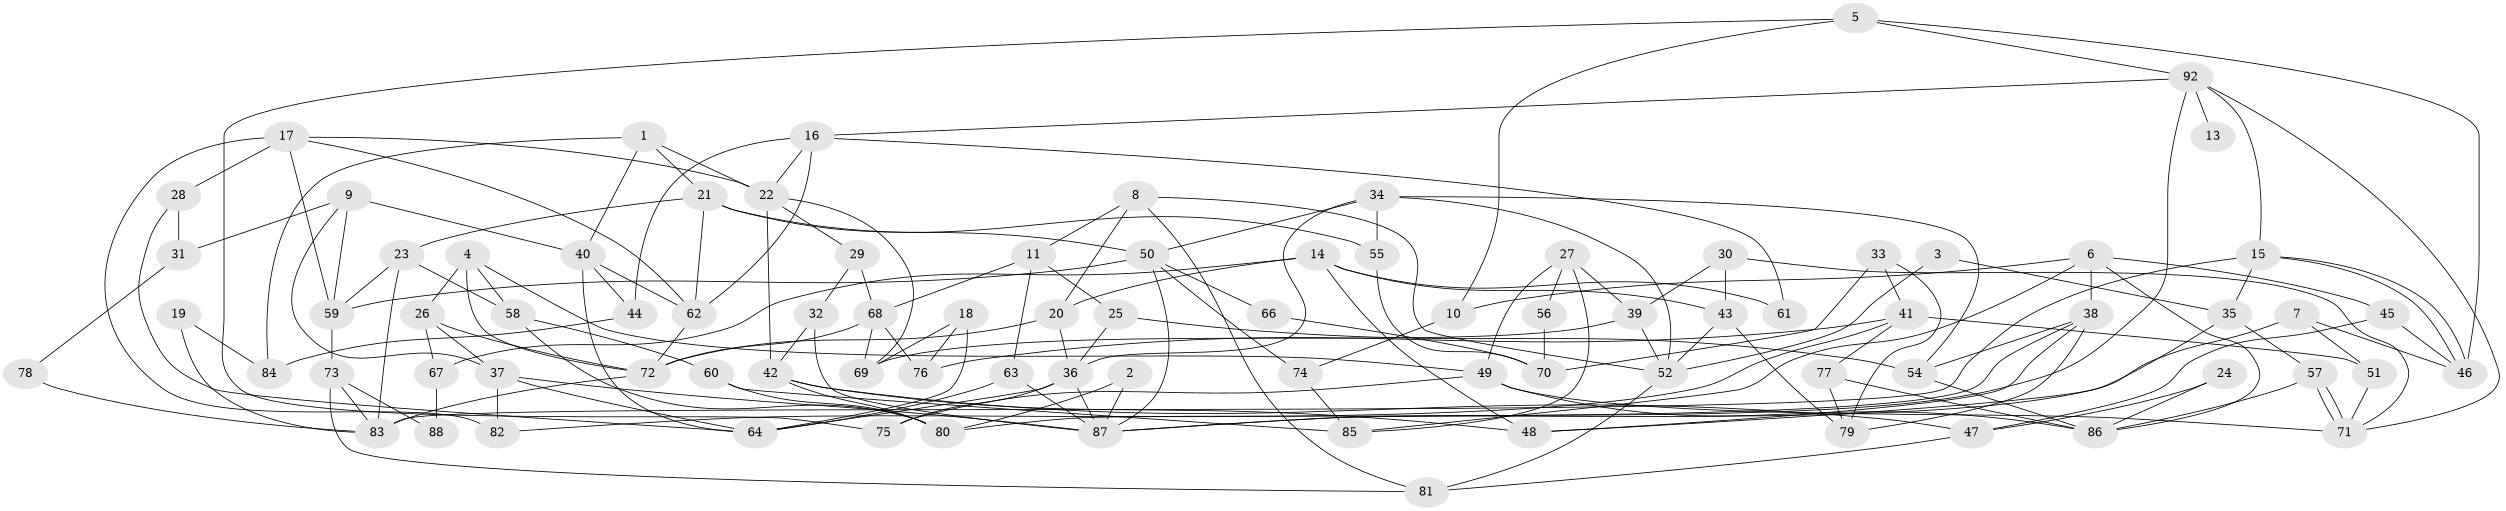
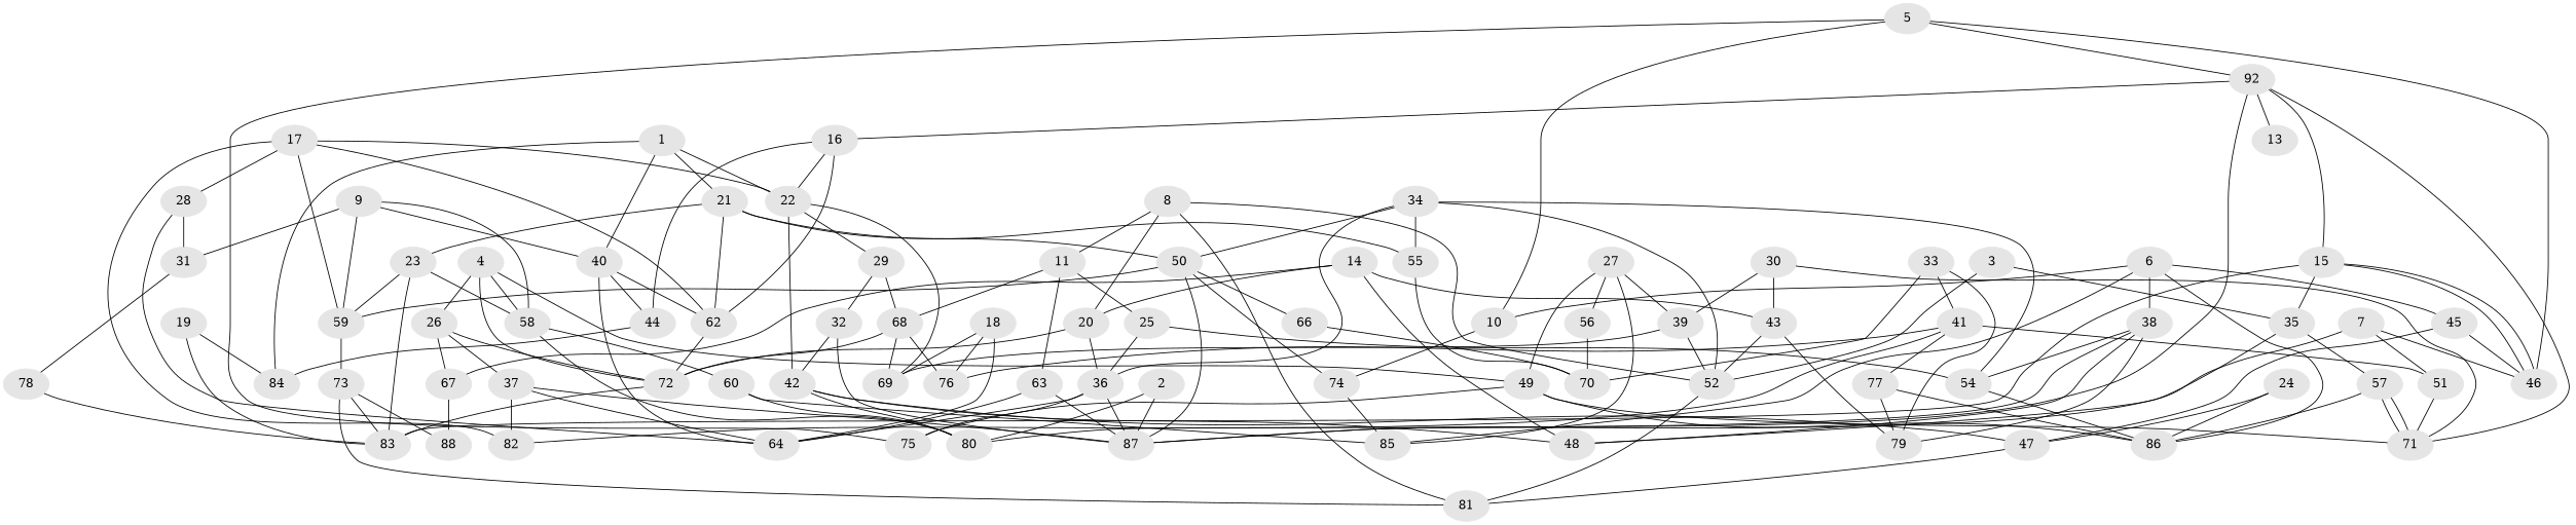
  graph {
    node [color=gray90 style=filled]
    1
    21
    22
    40
    84
    62
    23
    50
    55
    69
    29
    42
    44
    64
    2
    80
    87
    3
    35
    52
    48
    57
    81
    4
    26
    49
    58
    72
    37
    67
    75
    86
    71
    60
    83
    5
    10
    n38 [label=92]
    46
    74
    13
    15
    16
    6
    38
    45
    85
    54
    79
    47
    7
    51
    8
    11
    20
    25
    63
    68
    36
    9
    31
    59
    78
    82
    73
    76
-   61
    14
    43
    88
    17
    28
    18
    19
    66
    70
    32
    24
    27
    39
    56
    30
    33
    41
    77
    34
    1 -- 21
    1 -- 22
    1 -- 40
    1 -- 84
    21 -- 62
    21 -- 23
    21 -- 50
    21 -- 55
    22 -- 69
    22 -- 29
    22 -- 42
    40 -- 62
    40 -- 44
    40 -- 64
    62 -- 72
    23 -- 58
    23 -- 83
    23 -- 59
    50 -- 87
    50 -- 74
    50 -- 59
    50 -- 66
    55 -- 70
    29 -- 68
    29 -- 32
    42 -- 80
    42 -- 48
    42 -- 47
    44 -- 84
    2 -- 80
    2 -- 87
    3 -- 35
    3 -- 52
    35 -- 48
    35 -- 57
    52 -- 81
    57 -- 86
    57 -- 71
    57 -- 71
    4 -- 26
    4 -- 49
    4 -- 58
    4 -- 72
    26 -- 72
    26 -- 37
    26 -- 67
    49 -- 75
    49 -- 86
    49 -- 71
    58 -- 80
    58 -- 60
    72 -- 83
    37 -- 64
    37 -- 87
    37 -- 82
    67 -- 88
    60 -- 80
    60 -- 85
    5 -- 75
    5 -- 10
    5 -- n38
    5 -- 46
    10 -- 74
    n38 -- 87
    n38 -- 71
    n38 -- 13
    n38 -- 15
    n38 -- 16
    74 -- 85
    15 -- 35
    15 -- 83
    15 -- 46
    15 -- 46
    16 -- 22
    16 -- 62
    16 -- 44
-   16 -- 61
    6 -- 86
    6 -- 10
    6 -- 38
    6 -- 45
    6 -- 85
    38 -- 80
    38 -- 48
    38 -- 54
    38 -- 79
    45 -- 46
    45 -- 47
    54 -- 86
    47 -- 81
    7 -- 87
    7 -- 46
    7 -- 51
    51 -- 71
    8 -- 52
    8 -- 81
    8 -- 11
    8 -- 20
    11 -- 25
    11 -- 63
    11 -- 68
    20 -- 72
    20 -- 36
    25 -- 54
    25 -- 36
    63 -- 64
    63 -- 87
    68 -- 69
    68 -- 72
    68 -- 76
    36 -- 64
    36 -- 87
    36 -- 75
    9 -- 40
-   9 -- 37
+   9 -- 58
    9 -- 31
    9 -- 59
    31 -- 78
    59 -- 73
    78 -- 83
    73 -- 81
    73 -- 83
    73 -- 88
    14 -- 48
    14 -- 67
    14 -- 20
-   14 -- 61
    14 -- 43
    43 -- 52
    43 -- 79
    17 -- 22
    17 -- 62
    17 -- 59
    17 -- 82
    17 -- 28
    28 -- 64
    28 -- 31
    18 -- 69
    18 -- 64
    18 -- 76
    19 -- 84
    19 -- 83
    66 -- 70
    32 -- 42
    32 -- 87
    24 -- 86
    24 -- 47
    27 -- 49
    27 -- 85
    27 -- 39
    27 -- 56
    39 -- 69
    39 -- 52
    56 -- 70
    30 -- 71
    30 -- 43
    30 -- 39
    33 -- 79
    33 -- 70
    33 -- 41
    41 -- 51
    41 -- 82
    41 -- 76
    41 -- 77
    77 -- 86
    77 -- 79
    34 -- 50
    34 -- 55
    34 -- 52
    34 -- 54
    34 -- 36
  }
